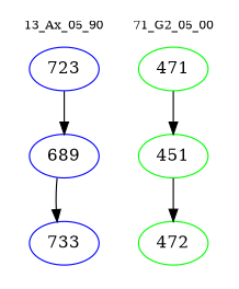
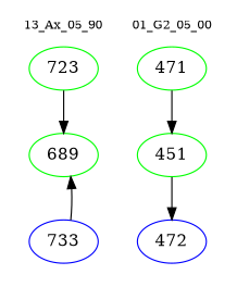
  digraph {
    node [color=green]
    edge [color=black]
-   n1 [color=blue label=723]
-   n2 [color=blue label=689]
+   n1 [label=723]
+   n2 [label=689]
    n3 [color=blue label=733]
    n4 [label=471]
    n5 [label=451]
-   n6 [label=472]
+   n6 [color=blue label=472]
    subgraph cluster_1 {
      color=white
      fontsize=10
      label="13_Ax_05_90"
      n1
      n2
      n3
    }
    subgraph cluster_2 {
      color=white
      fontsize=10
-     label="71_G2_05_00"
+     label="01_G2_05_00"
      n4
      n5
      n6
    }
    n1 -> n2
-   n2 -> n3
+   n3 -> n2
    n4 -> n5
    n5 -> n6
  }
